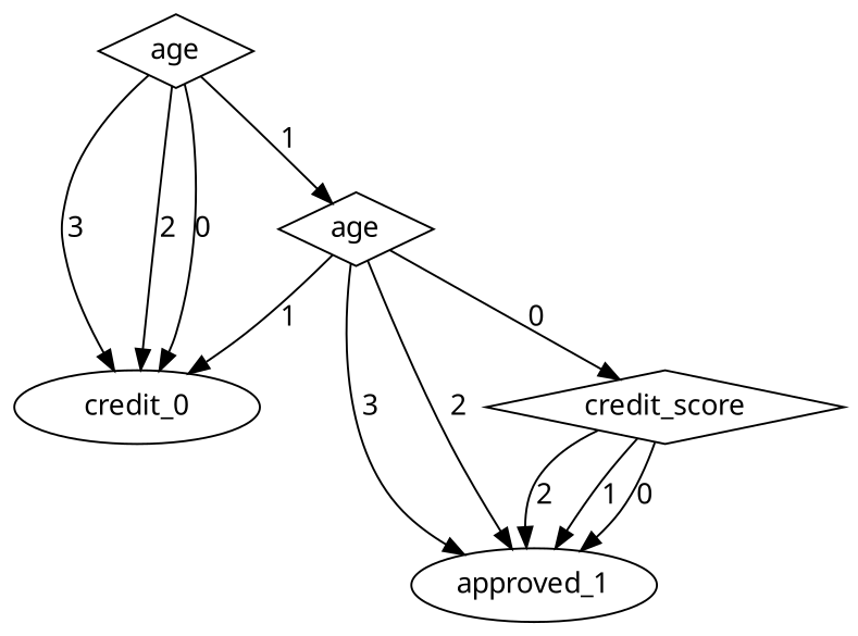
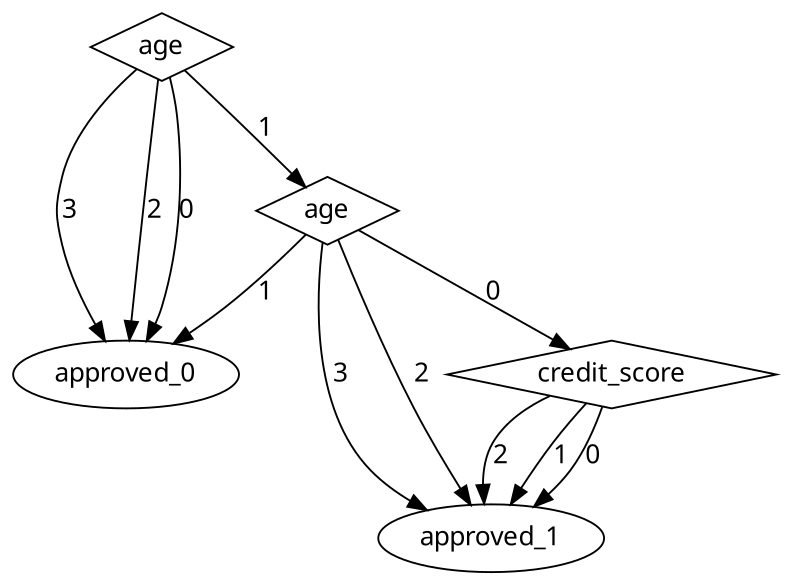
  digraph {
    fontname="Noto Sans"
    node [fontname="Noto Sans" shape=diamond]
    edge [fontname="Noto Sans"]
    n1 [label=approved_1 shape=""]
-   n2 [label=credit_0 shape=""]
+   n2 [label=approved_0 shape=""]
    n3 [label=credit_score]
    n4 [label=age]
    n5 [label=age]
    n3 -> n1 [label=2]
    n3 -> n1 [label=1]
    n3 -> n1 [label=0]
    n4 -> n1 [label=3]
    n4 -> n1 [label=2]
    n4 -> n2 [label=1]
    n4 -> n3 [label=0]
    n5 -> n2 [label=3]
    n5 -> n2 [label=2]
    n5 -> n2 [label=0]
    n5 -> n4 [label=1]
  }
